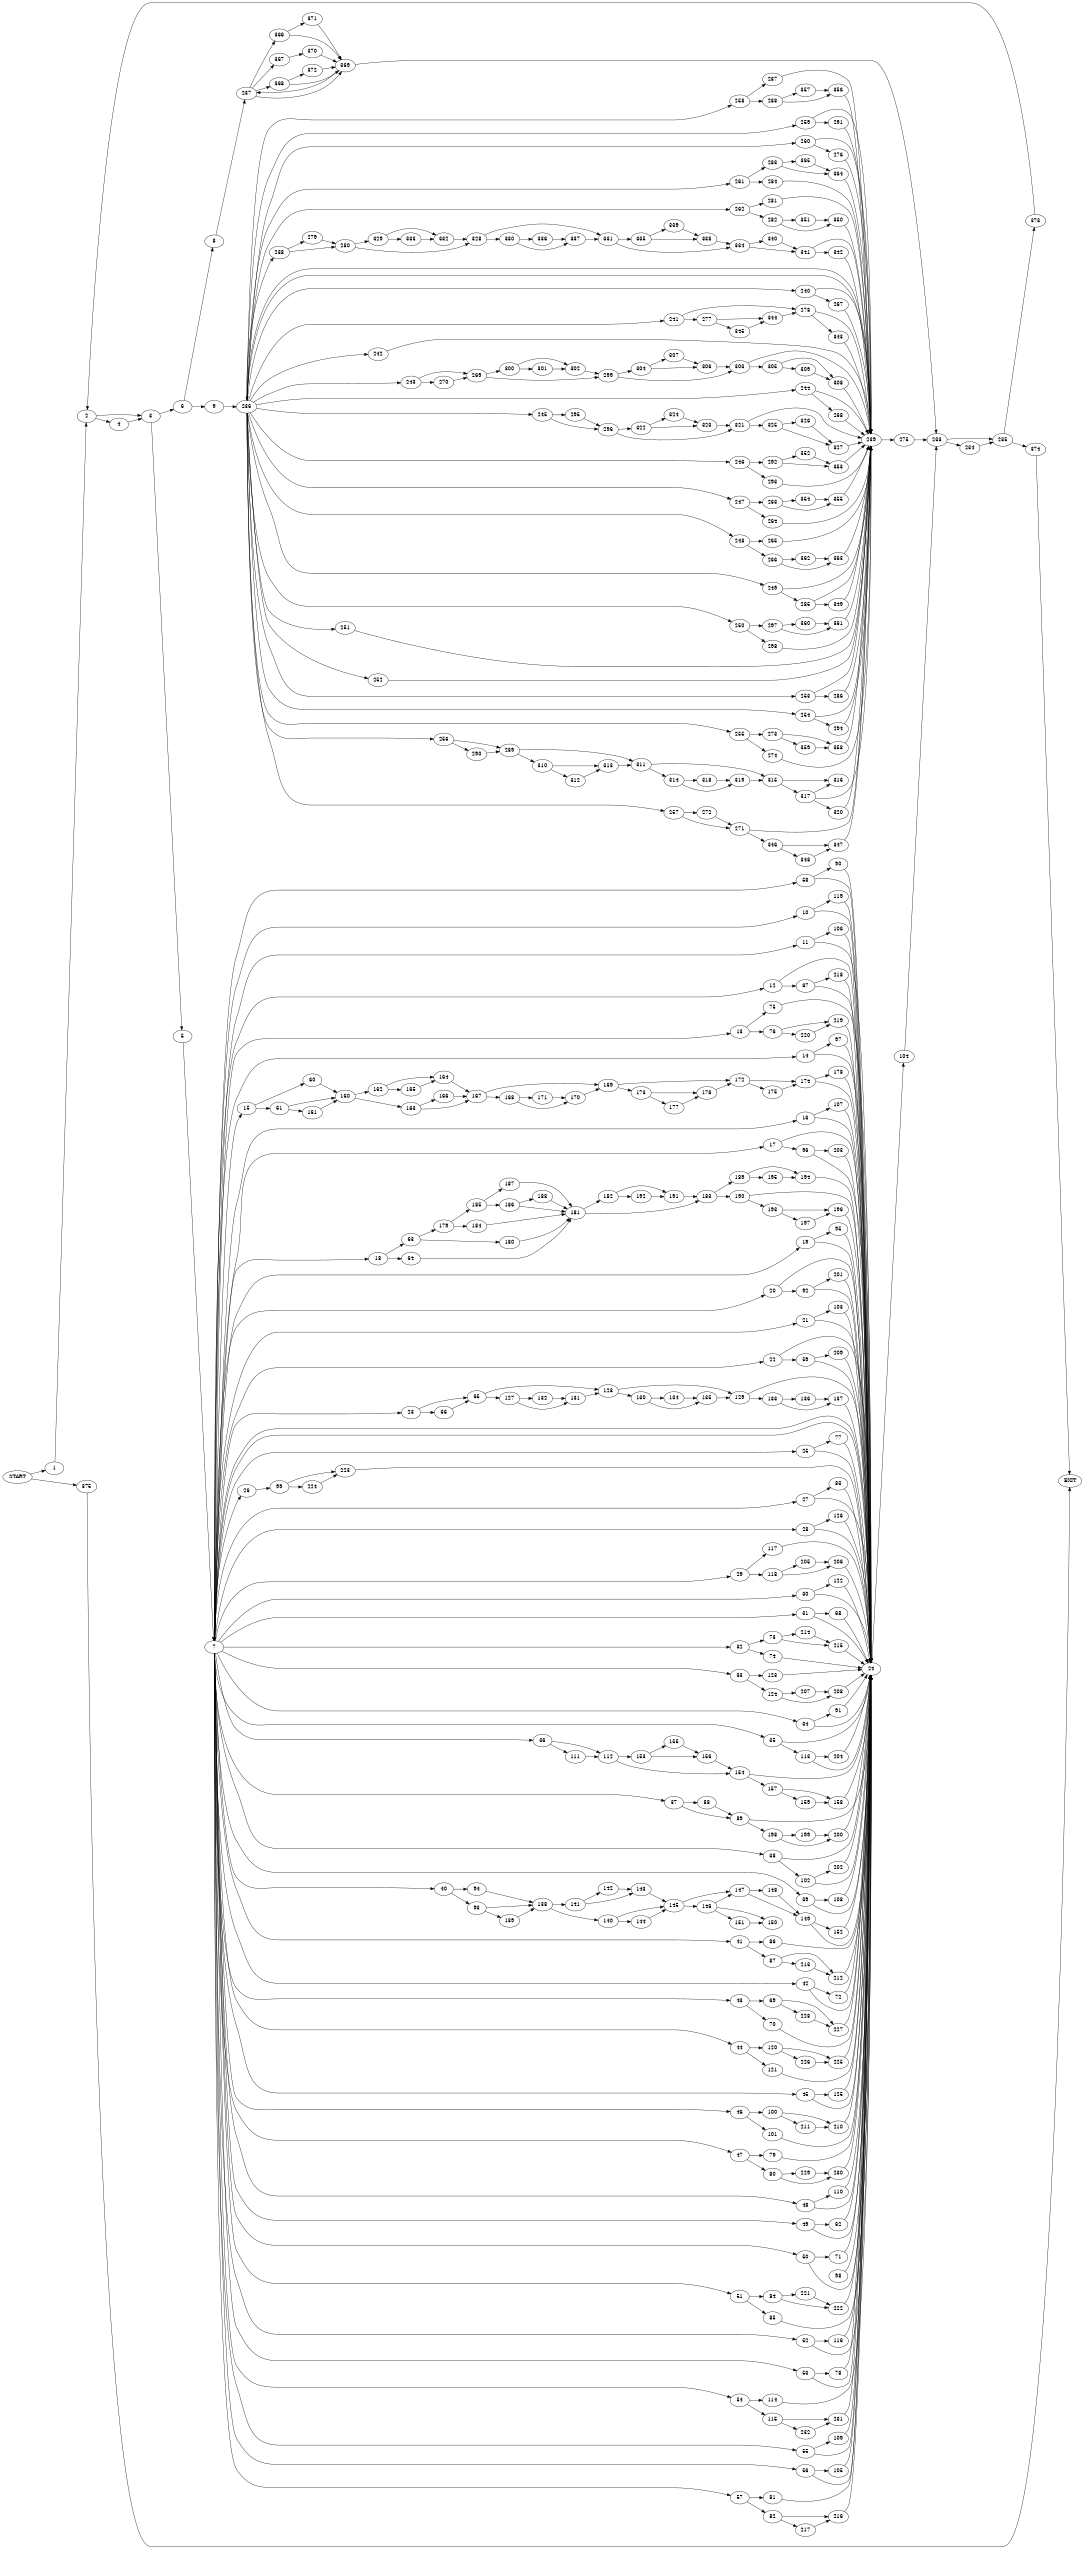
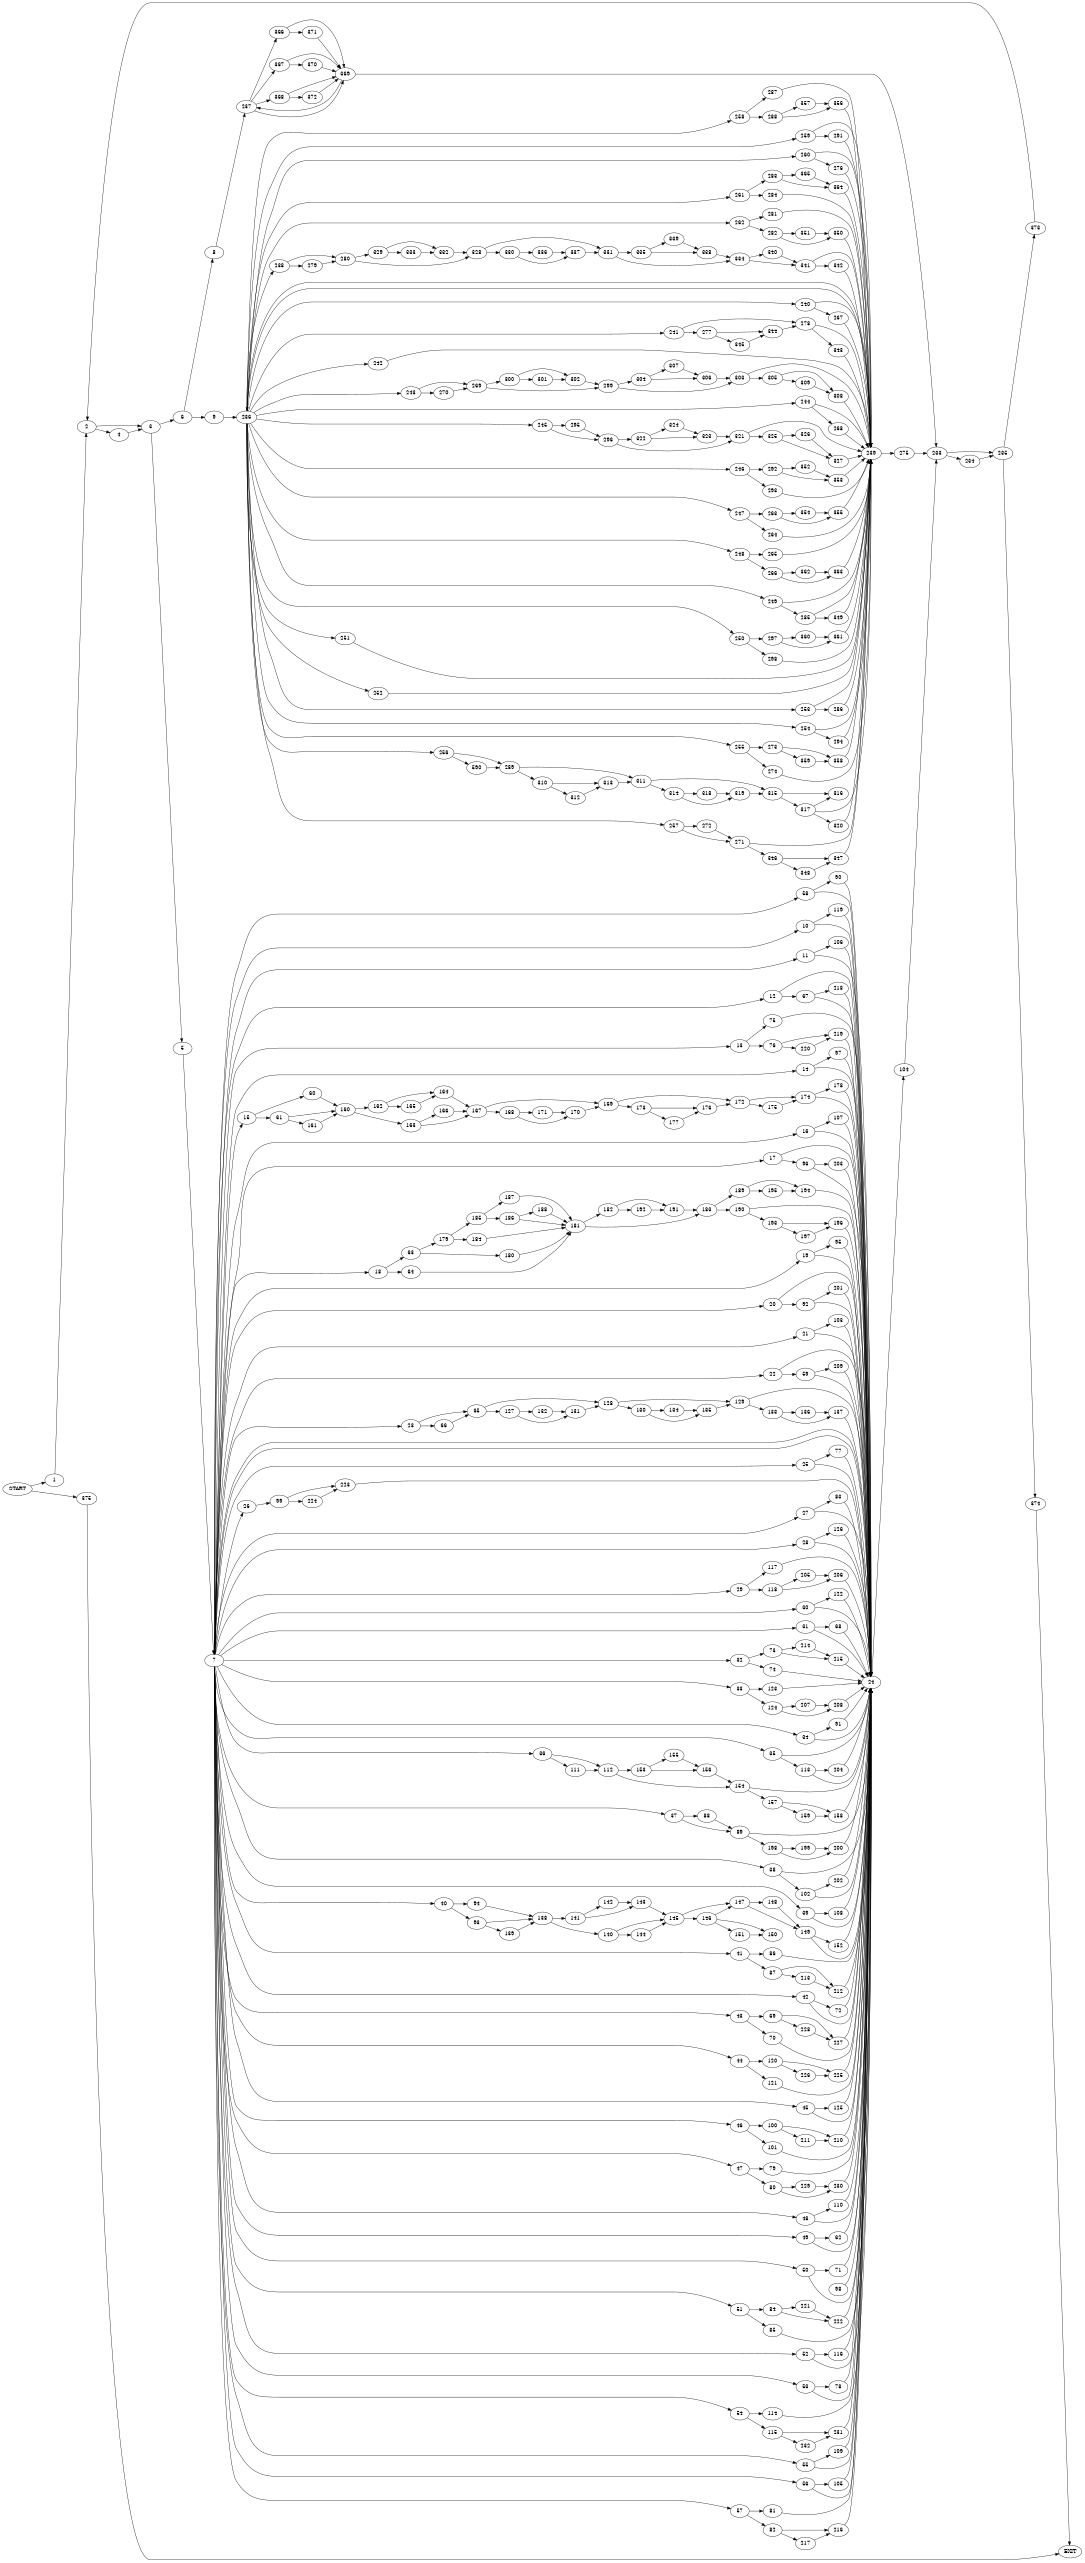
  digraph {
    rankdir=LR
    n1 [label=START]
    1
    375
    2
    n5 [label=EXIT]
    3
    4
    5
    6
    7
    8
    9
    10
    11
    12
    13
    14
    15
    16
    17
    18
    19
    20
    21
    22
    23
    24
    25
    26
    27
    28
    29
    30
    31
    32
    33
    34
    35
    36
    37
    38
    39
    40
    41
    42
    43
    44
    45
    46
    47
    48
    49
    50
    51
    52
    53
    54
    55
    56
    57
    58
    237
    236
    119
    106
    67
    75
    76
    97
    60
    61
    107
    96
    63
    64
    95
    92
    103
    59
    65
    66
    104
    77
    99
    83
    126
    117
    118
    122
    68
    73
    74
    123
    124
    91
    113
    111
    112
    88
    89
    102
    108
    93
    94
    86
    87
    72
    69
    70
    120
    121
    125
    100
    101
    79
    80
    110
    62
    71
    84
    85
    116
    78
    114
    115
    109
    105
    81
    82
    90
    366
    367
    368
    369
    238
    239
    240
    241
    242
    243
    244
    245
    246
    247
    248
    249
    250
    251
    252
    253
    254
    255
    256
    257
    258
    259
    260
    261
    262
    218
    219
    220
    160
    161
    203
    179
    180
    181
    201
    209
    127
    128
    233
    98
    223
    224
    205
    206
    214
    215
    207
    208
    204
    153
    154
    198
    202
    138
    139
    212
    213
    227
    228
    225
    226
    210
    211
    229
    230
    221
    222
    231
    232
    216
    217
    162
    163
    184
    185
    182
    183
    131
    132
    129
    130
    199
    200
    140
    141
    234
    235
    155
    156
    157
    133
    134
    135
    136
    137
    144
    145
    142
    143
    146
    147
    150
    151
    148
    149
    152
    158
    159
    164
    165
    166
    167
    168
    169
    170
    171
    172
    173
    174
    175
    176
    177
    178
    186
    187
    191
    192
    189
    190
    194
    195
    193
    188
    196
    197
    373
    374
    279
    280
    275
    267
    277
    278
    269
    270
    268
    295
    296
    292
    293
    263
    264
    265
    266
    285
    297
    298
    286
    294
    273
    274
    289
-   290
+   290 [label=590]
    271
    272
    287
    288
    291
    276
    283
    284
    281
    282
    371
    370
    372
    328
    329
    344
    345
    343
    299
    300
    321
    322
    352
    353
    354
    355
    362
    363
    349
    360
    361
    358
    359
    310
    311
    346
    356
    357
    364
    365
    350
    351
    303
    304
    301
    302
    347
    348
    330
    331
    332
    333
    312
    313
    314
    315
    325
    323
    324
    305
    306
    307
    308
    309
    318
    319
    316
    317
    320
    326
    327
    336
    337
    334
    335
    340
    341
    338
    339
    342
    n1 -> 1
    n1 -> 375
    1 -> 2
    375 -> n5
    2 -> 3
    2 -> 4
    3 -> 5
    3 -> 6
    4 -> 3
    5 -> 7
    6 -> 8
    6 -> 9
    7 -> 10
    7 -> 11
    7 -> 12
    7 -> 13
    7 -> 14
    7 -> 15
    7 -> 16
    7 -> 17
    7 -> 18
    7 -> 19
    7 -> 20
    7 -> 21
    7 -> 22
    7 -> 23
    7 -> 24
    7 -> 25
    7 -> 26
    7 -> 27
    7 -> 28
    7 -> 29
    7 -> 30
    7 -> 31
    7 -> 32
    7 -> 33
    7 -> 34
    7 -> 35
    7 -> 36
    7 -> 37
    7 -> 38
    7 -> 39
    7 -> 40
    7 -> 41
    7 -> 42
    7 -> 43
    7 -> 44
    7 -> 45
    7 -> 46
    7 -> 47
    7 -> 48
    7 -> 49
    7 -> 50
    7 -> 51
    7 -> 52
    7 -> 53
    7 -> 54
    7 -> 55
    7 -> 56
    7 -> 57
    7 -> 58
    8 -> 237
    9 -> 236
    10 -> 24
    10 -> 119
    11 -> 24
    11 -> 106
    12 -> 24
    12 -> 67
    13 -> 75
    13 -> 76
    14 -> 24
    14 -> 97
    15 -> 60
    15 -> 61
    16 -> 24
    16 -> 107
    17 -> 24
    17 -> 96
    18 -> 63
    18 -> 64
    19 -> 24
    19 -> 95
    20 -> 24
    20 -> 92
    21 -> 24
    21 -> 103
    22 -> 24
    22 -> 59
    23 -> 65
    23 -> 66
    24 -> 7
    24 -> 104
    25 -> 24
    25 -> 77
    26 -> 99
    27 -> 24
    27 -> 83
    28 -> 24
    28 -> 126
    29 -> 117
    29 -> 118
    30 -> 24
    30 -> 122
    31 -> 24
    31 -> 68
    32 -> 73
    32 -> 74
    33 -> 123
    33 -> 124
    34 -> 24
    34 -> 91
    35 -> 24
    35 -> 113
    36 -> 111
    36 -> 112
    37 -> 88
    37 -> 89
    38 -> 24
    38 -> 102
    39 -> 24
    39 -> 108
    40 -> 93
    40 -> 94
    41 -> 86
    41 -> 87
    42 -> 24
    42 -> 72
    43 -> 69
    43 -> 70
    44 -> 120
    44 -> 121
    45 -> 24
    45 -> 125
    46 -> 100
    46 -> 101
    47 -> 79
    47 -> 80
    48 -> 24
    48 -> 110
    49 -> 24
    49 -> 62
    50 -> 24
    50 -> 71
    51 -> 84
    51 -> 85
    52 -> 24
    52 -> 116
    53 -> 24
    53 -> 78
    54 -> 114
    54 -> 115
    55 -> 24
    55 -> 109
    56 -> 24
    56 -> 105
    57 -> 81
    57 -> 82
    58 -> 24
    58 -> 90
    237 -> 366
    237 -> 367
    237 -> 368
    237 -> 369
    236 -> 238
    236 -> 239
    236 -> 240
    236 -> 241
    236 -> 242
    236 -> 243
    236 -> 244
    236 -> 245
    236 -> 246
    236 -> 247
    236 -> 248
    236 -> 249
    236 -> 250
    236 -> 251
    236 -> 252
    236 -> 253
    236 -> 254
    236 -> 255
    236 -> 256
    236 -> 257
    236 -> 258
    236 -> 259
    236 -> 260
    236 -> 261
    236 -> 262
    119 -> 24
    106 -> 24
    67 -> 24
    67 -> 218
    75 -> 24
    76 -> 219
    76 -> 220
    97 -> 24
    60 -> 160
    61 -> 160
    61 -> 161
    107 -> 24
    96 -> 24
    96 -> 203
    63 -> 179
    63 -> 180
    64 -> 181
    95 -> 24
    92 -> 24
    92 -> 201
    103 -> 24
    59 -> 24
    59 -> 209
    65 -> 127
    65 -> 128
    66 -> 65
    104 -> 233
    77 -> 24
    99 -> 223
    99 -> 224
    83 -> 24
    126 -> 24
    117 -> 24
    118 -> 205
    118 -> 206
    122 -> 24
    68 -> 24
    73 -> 214
    73 -> 215
    74 -> 24
    123 -> 24
    124 -> 207
    124 -> 208
    91 -> 24
    113 -> 24
    113 -> 204
    111 -> 112
    112 -> 153
    112 -> 154
    88 -> 89
    89 -> 24
    89 -> 198
    102 -> 24
    102 -> 202
    108 -> 24
    93 -> 138
    93 -> 139
    94 -> 138
    86 -> 24
    87 -> 212
    87 -> 213
    72 -> 24
    69 -> 227
    69 -> 228
    70 -> 24
    120 -> 225
    120 -> 226
    121 -> 24
    125 -> 24
    100 -> 210
    100 -> 211
    101 -> 24
    79 -> 24
    80 -> 229
    80 -> 230
    110 -> 24
    62 -> 24
    71 -> 24
    84 -> 221
    84 -> 222
    85 -> 24
    116 -> 24
    78 -> 24
    114 -> 24
    115 -> 231
    115 -> 232
    109 -> 24
    105 -> 24
    81 -> 24
    82 -> 216
    82 -> 217
    90 -> 24
    366 -> 369
    366 -> 371
+   367 -> 369
    367 -> 370
    368 -> 369
    368 -> 372
    369 -> 237
    369 -> 233
    238 -> 279
    238 -> 280
    239 -> 236
    239 -> 275
    240 -> 239
    240 -> 267
    241 -> 277
    241 -> 278
    242 -> 239
    243 -> 269
    243 -> 270
    244 -> 239
    244 -> 268
    245 -> 295
    245 -> 296
    246 -> 292
    246 -> 293
    247 -> 263
    247 -> 264
    248 -> 265
    248 -> 266
    249 -> 239
    249 -> 285
    250 -> 297
    250 -> 298
    251 -> 239
    252 -> 239
    253 -> 239
    253 -> 286
    254 -> 239
    254 -> 294
    255 -> 273
    255 -> 274
    256 -> 289
    256 -> 290
    257 -> 271
    257 -> 272
    258 -> 287
    258 -> 288
    259 -> 239
    259 -> 291
    260 -> 239
    260 -> 276
    261 -> 283
    261 -> 284
    262 -> 281
    262 -> 282
    218 -> 24
    219 -> 24
    220 -> 219
    160 -> 162
    160 -> 163
    161 -> 160
    203 -> 24
    179 -> 184
    179 -> 185
    180 -> 181
    181 -> 182
    181 -> 183
    201 -> 24
    209 -> 24
    127 -> 131
    127 -> 132
    128 -> 129
    128 -> 130
    233 -> 234
    233 -> 235
    98 -> 24
    223 -> 24
    224 -> 223
    205 -> 206
    206 -> 24
    214 -> 215
    215 -> 24
    207 -> 208
    208 -> 24
    204 -> 24
    153 -> 155
    153 -> 156
    154 -> 24
    154 -> 157
    198 -> 199
    198 -> 200
    202 -> 24
    138 -> 140
    138 -> 141
    139 -> 138
    212 -> 24
    213 -> 212
    227 -> 24
    228 -> 227
    225 -> 24
    226 -> 225
    210 -> 24
    211 -> 210
    229 -> 230
    230 -> 24
    221 -> 222
    222 -> 24
    231 -> 24
    232 -> 231
    216 -> 24
    217 -> 216
    162 -> 164
    162 -> 165
    163 -> 166
    163 -> 167
    184 -> 181
    185 -> 186
    185 -> 187
    182 -> 191
    182 -> 192
    183 -> 189
    183 -> 190
    131 -> 128
    132 -> 131
    129 -> 24
    129 -> 133
    130 -> 134
    130 -> 135
    199 -> 200
    200 -> 24
    140 -> 144
    140 -> 145
    141 -> 142
    141 -> 143
    234 -> 235
    235 -> 373
    235 -> 374
    155 -> 156
    156 -> 154
    157 -> 158
    157 -> 159
    133 -> 136
    133 -> 137
    134 -> 135
    135 -> 129
    136 -> 137
    137 -> 24
    144 -> 145
    145 -> 146
    145 -> 147
    142 -> 143
    143 -> 145
    146 -> 147
    146 -> 150
    146 -> 151
    147 -> 148
    147 -> 149
    151 -> 150
    148 -> 149
    149 -> 24
    149 -> 152
    152 -> 24
    158 -> 24
    159 -> 158
    164 -> 167
    165 -> 164
    166 -> 167
    167 -> 168
    167 -> 169
    168 -> 170
    168 -> 171
    169 -> 172
    169 -> 173
    170 -> 169
    171 -> 170
    172 -> 174
    172 -> 175
    173 -> 176
    173 -> 177
    174 -> 24
    174 -> 178
    175 -> 174
    176 -> 172
    177 -> 176
    178 -> 24
    186 -> 181
    186 -> 188
    187 -> 181
    191 -> 183
    192 -> 191
    189 -> 194
    189 -> 195
    190 -> 24
    190 -> 193
    194 -> 24
    195 -> 194
    193 -> 196
    193 -> 197
    188 -> 181
    196 -> 24
    197 -> 196
    373 -> 2
    374 -> n5
    279 -> 280
    280 -> 328
    280 -> 329
    275 -> 233
    267 -> 239
    277 -> 344
    277 -> 345
    278 -> 239
    278 -> 343
    269 -> 299
    269 -> 300
    270 -> 269
    268 -> 239
    295 -> 296
    296 -> 321
    296 -> 322
    292 -> 352
    292 -> 353
    293 -> 239
    263 -> 354
    263 -> 355
    264 -> 239
    265 -> 239
    266 -> 362
    266 -> 363
    285 -> 239
    285 -> 349
    297 -> 360
    297 -> 361
    298 -> 239
    286 -> 239
    294 -> 239
    273 -> 358
    273 -> 359
    274 -> 239
    289 -> 310
    289 -> 311
    290 -> 289
    271 -> 239
    271 -> 346
    272 -> 271
    287 -> 239
    288 -> 356
    288 -> 357
    291 -> 239
    276 -> 239
    283 -> 364
    283 -> 365
    284 -> 239
    281 -> 239
    282 -> 350
    282 -> 351
    371 -> 369
    370 -> 369
    372 -> 369
    328 -> 330
    328 -> 331
    329 -> 332
    329 -> 333
    344 -> 278
    345 -> 344
    343 -> 239
    299 -> 303
    299 -> 304
    300 -> 301
    300 -> 302
    321 -> 239
    321 -> 325
    322 -> 323
    322 -> 324
    352 -> 353
    353 -> 239
    354 -> 355
    355 -> 239
    362 -> 363
    363 -> 239
    349 -> 239
    360 -> 361
    361 -> 239
    358 -> 239
    359 -> 358
    310 -> 312
    310 -> 313
    311 -> 314
    311 -> 315
    346 -> 347
    346 -> 348
    356 -> 239
    357 -> 356
    364 -> 239
    365 -> 364
    350 -> 239
    351 -> 350
    303 -> 239
    303 -> 305
    304 -> 306
    304 -> 307
    301 -> 302
    302 -> 299
    347 -> 239
    348 -> 347
    330 -> 336
    330 -> 337
    331 -> 334
    331 -> 335
    332 -> 328
    333 -> 332
    312 -> 313
    313 -> 311
    314 -> 318
    314 -> 319
    315 -> 316
    315 -> 317
    325 -> 326
    325 -> 327
    323 -> 321
    324 -> 323
    305 -> 308
    305 -> 309
    306 -> 303
    307 -> 306
    308 -> 239
    309 -> 308
    318 -> 319
    319 -> 315
    317 -> 239
    317 -> 316
    317 -> 320
    320 -> 239
    326 -> 327
    327 -> 239
    336 -> 337
    337 -> 331
    334 -> 340
    334 -> 341
    335 -> 338
    335 -> 339
    340 -> 341
    341 -> 239
    341 -> 342
    338 -> 334
    339 -> 338
    342 -> 239
  }
